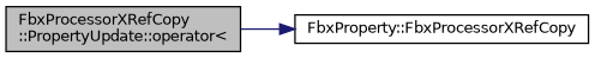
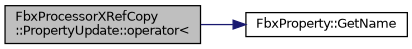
  digraph {
    rankdir=LR
    node [color=black fontname=Helvetica fontsize=10 shape=record style=filled]
    n1 [fillcolor=grey75 fontcolor=black height=0.2 label="FbxProcessorXRefCopy\l::PropertyUpdate::operator\<" width=0.4]
-   n2 [fillcolor=white height=0.2 label="FbxProperty::FbxProcessorXRefCopy" width=0.4]
+   n2 [fillcolor=white height=0.2 label="FbxProperty::GetName" width=0.4]
    n1 -> n2 [color=midnightblue fontname=Helvetica fontsize=10 labelfontname=Helvetica labelfontsize=10 style=solid]
  }
